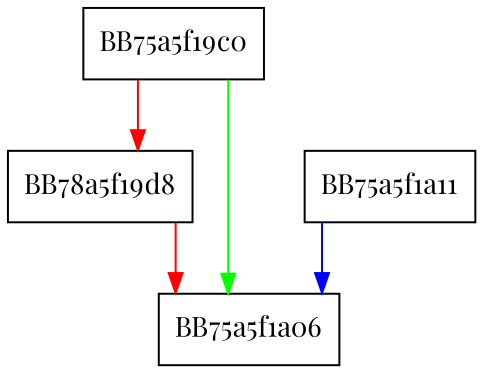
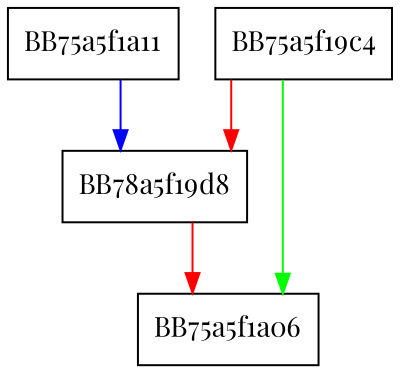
  digraph {
    fontname="Playfair Display"
    splines=ortho
    node [fontname="Playfair Display" shape=box]
    edge [color=red fontname="Playfair Display"]
    n1 [label=BB78a5f19d8]
-   BB75a5f19c4 [label=BB75a5f19c0]
+   BB75a5f19c4
    BB75a5f1a06
    BB75a5f1a11
    n1 -> BB75a5f1a06
    BB75a5f19c4 -> n1
    BB75a5f19c4 -> BB75a5f1a06 [color=green]
-   BB75a5f1a11 -> BB75a5f1a06 [color=blue]
+   BB75a5f1a11 -> n1 [color=blue]
  }
